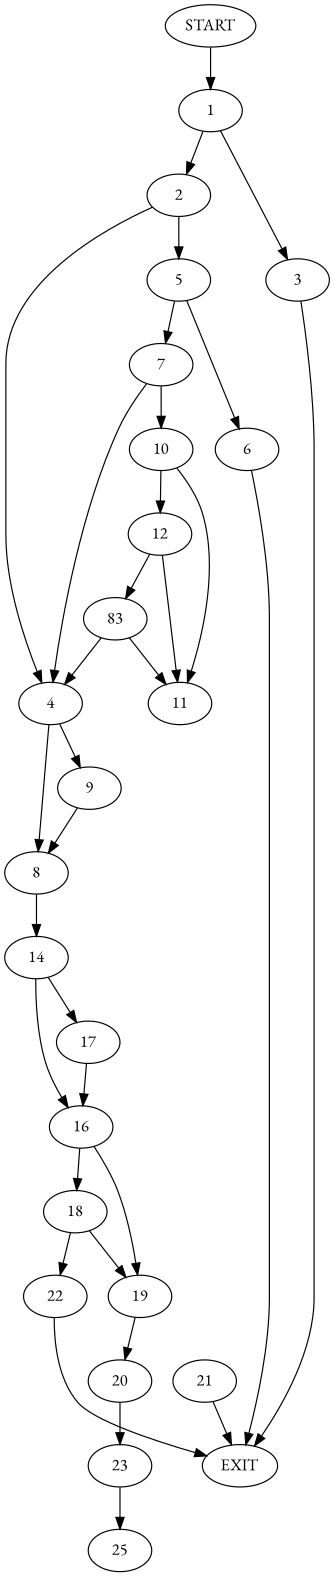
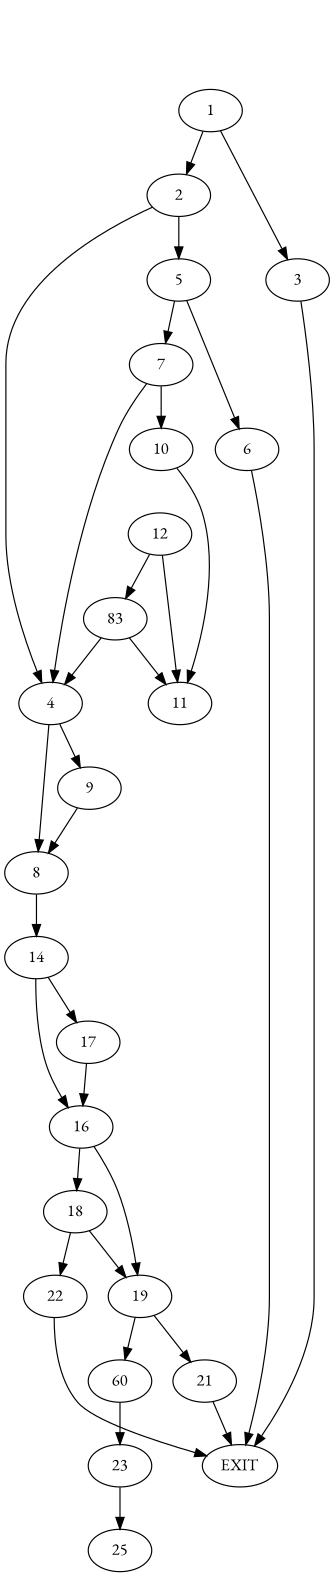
  digraph {
    fontname="EB Garamond"
    node [fontname="EB Garamond"]
    edge [fontname="EB Garamond"]
-   n1 [label=START]
    1
    2
    3
    n5 [label=EXIT]
    4
    5
    8
    9
    6
    7
    14
    10
    11
    12
    16
    17
    n18 [label=83]
    18
    19
    22
-   20
+   20 [label=60]
    21
    23
    25
-   n1 -> 1
    1 -> 2
    1 -> 3
    2 -> 4
    2 -> 5
    3 -> n5
    4 -> 8
    4 -> 9
    5 -> 6
    5 -> 7
    8 -> 14
    9 -> 8
    6 -> n5
    7 -> 4
    7 -> 10
    14 -> 16
    14 -> 17
    10 -> 11
-   10 -> 12
    12 -> 11
    12 -> n18
    16 -> 18
    16 -> 19
    17 -> 16
    n18 -> 4
    n18 -> 11
    18 -> 19
    18 -> 22
    19 -> 20
+   19 -> 21
    22 -> n5
    20 -> 23
    21 -> n5
    23 -> 25
  }
